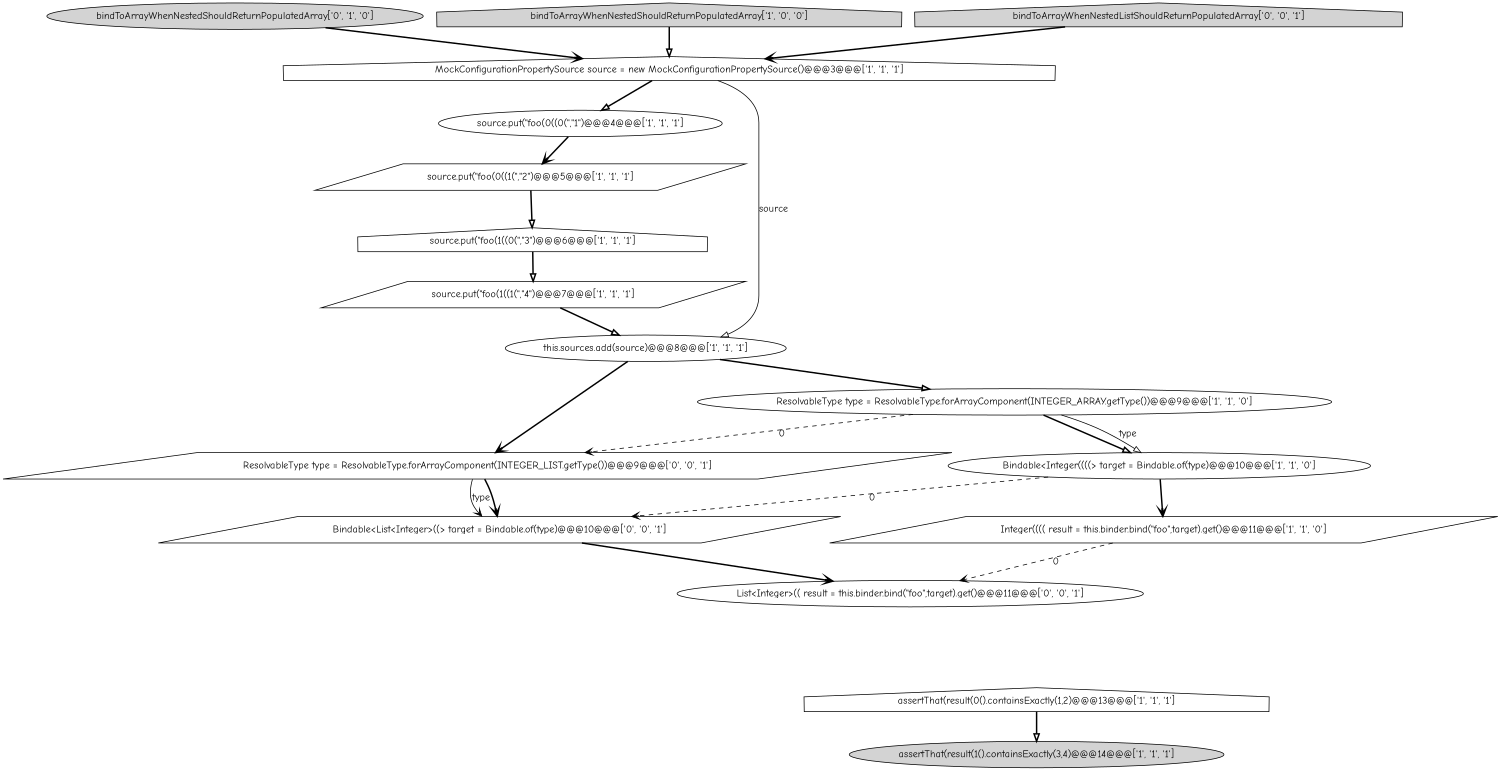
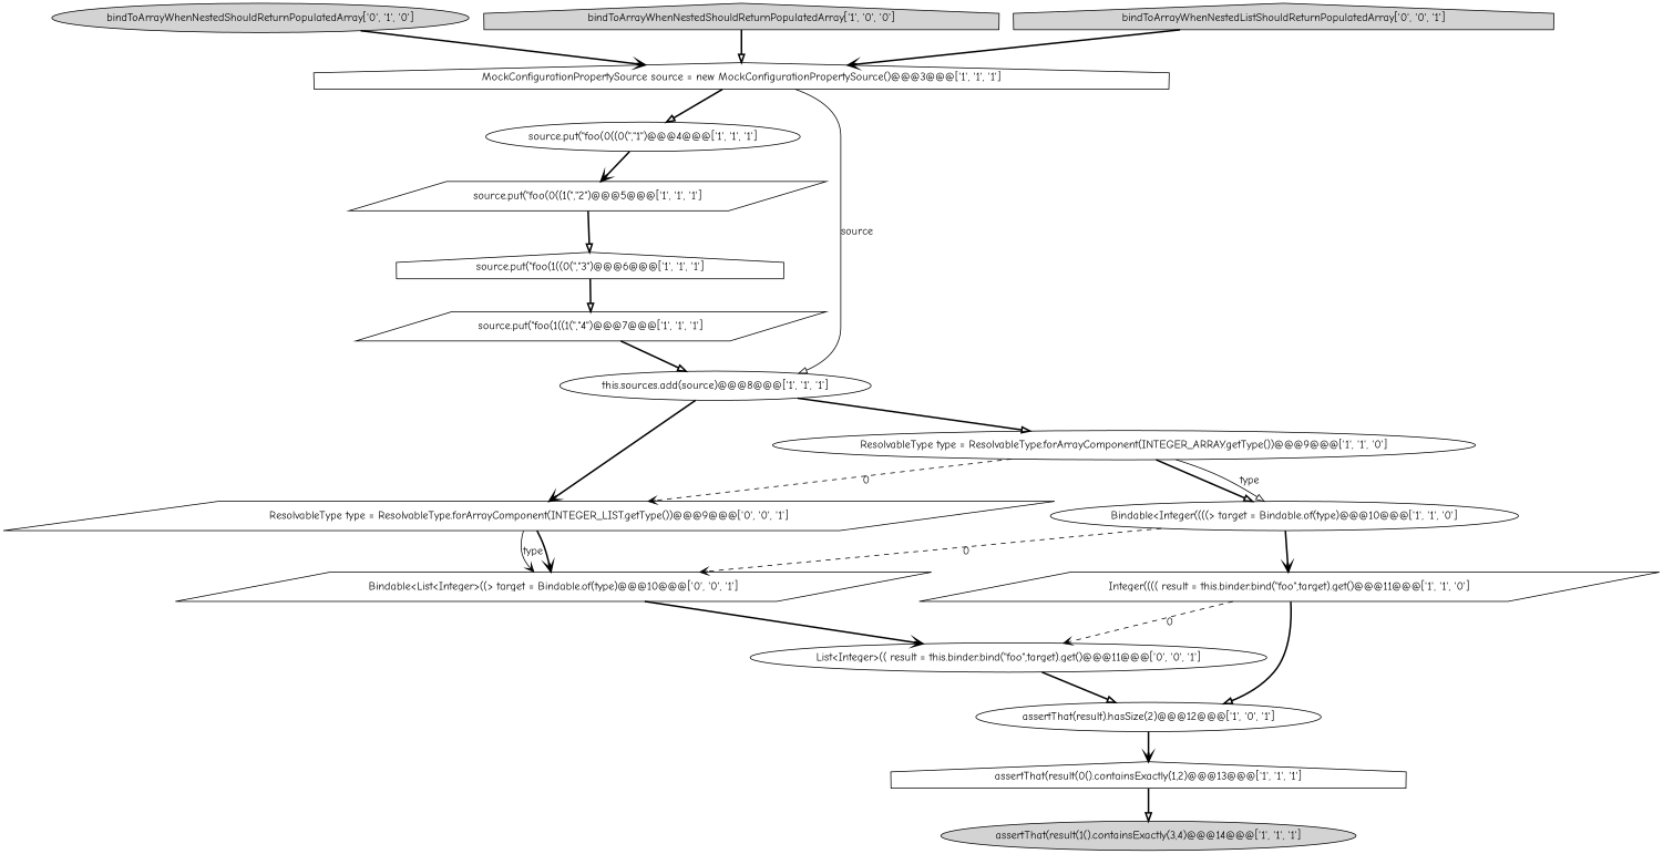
  digraph {
    fontname="Comic Neue"
    node [fillcolor=white fontname="Comic Neue" shape=ellipse style=filled]
    edge [arrowhead=vee fontname="Comic Neue" style=bold]
    n1 [label="source.put(\"foo(0((0(\",\"1\")@@@4@@@['1', '1', '1']"]
    n2 [label="source.put(\"foo(0((1(\",\"2\")@@@5@@@['1', '1', '1']" shape=parallelogram]
    n3 [label="source.put(\"foo(1((0(\",\"3\")@@@6@@@['1', '1', '1']" shape=house]
    n4 [label="assertThat(result(0().containsExactly(1,2)@@@13@@@['1', '1', '1']" shape=house]
    n5 [fillcolor=lightgray label="assertThat(result(1().containsExactly(3,4)@@@14@@@['1', '1', '1']"]
    n6 [label="Bindable<List<Integer>((> target = Bindable.of(type)@@@10@@@['0', '0', '1']" shape=parallelogram]
    n7 [label="List<Integer>(( result = this.binder.bind(\"foo\",target).get()@@@11@@@['0', '0', '1']"]
+   n8 [label="assertThat(result).hasSize(2)@@@12@@@['1', '0', '1']"]
    n9 [fillcolor=lightgray label="bindToArrayWhenNestedShouldReturnPopulatedArray['0', '1', '0']"]
    n10 [label="MockConfigurationPropertySource source = new MockConfigurationPropertySource()@@@3@@@['1', '1', '1']" shape=house]
    n11 [label="this.sources.add(source)@@@8@@@['1', '1', '1']"]
    n12 [label="ResolvableType type = ResolvableType.forArrayComponent(INTEGER_LIST.getType())@@@9@@@['0', '0', '1']" shape=parallelogram]
    n13 [label="source.put(\"foo(1((1(\",\"4\")@@@7@@@['1', '1', '1']" shape=parallelogram]
    n14 [label="ResolvableType type = ResolvableType.forArrayComponent(INTEGER_ARRAY.getType())@@@9@@@['1', '1', '0']"]
    n15 [label="Integer(((( result = this.binder.bind(\"foo\",target).get()@@@11@@@['1', '1', '0']" shape=parallelogram]
    n16 [fillcolor=lightgray label="bindToArrayWhenNestedShouldReturnPopulatedArray['1', '0', '0']" shape=house]
    n17 [label="Bindable<Integer((((> target = Bindable.of(type)@@@10@@@['1', '1', '0']"]
    n18 [fillcolor=lightgray label="bindToArrayWhenNestedListShouldReturnPopulatedArray['0', '0', '1']" shape=house]
    n1 -> n2
    n2 -> n3 [arrowhead=onormal]
    n3 -> n13 [arrowhead=onormal]
    n4 -> n5 [arrowhead=onormal]
    n6 -> n7
+   n7 -> n8 [arrowhead=onormal]
+   n8 -> n4
    n9 -> n10
    n10 -> n1 [arrowhead=onormal]
    n10 -> n11 [arrowhead=onormal label=source style=solid]
    n11 -> n12
    n11 -> n14 [arrowhead=onormal]
    n12 -> n6 [label=type style=solid]
    n12 -> n6
    n13 -> n11 [arrowhead=onormal]
    n14 -> n12 [label=0 style=dashed]
    n14 -> n17 [arrowhead=onormal]
    n14 -> n17 [arrowhead=onormal label=type style=solid]
    n15 -> n7 [label=0 style=dashed]
+   n15 -> n8 [arrowhead=onormal]
    n16 -> n10 [arrowhead=onormal]
    n17 -> n6 [label=0 style=dashed]
    n17 -> n15
    n18 -> n10
  }
